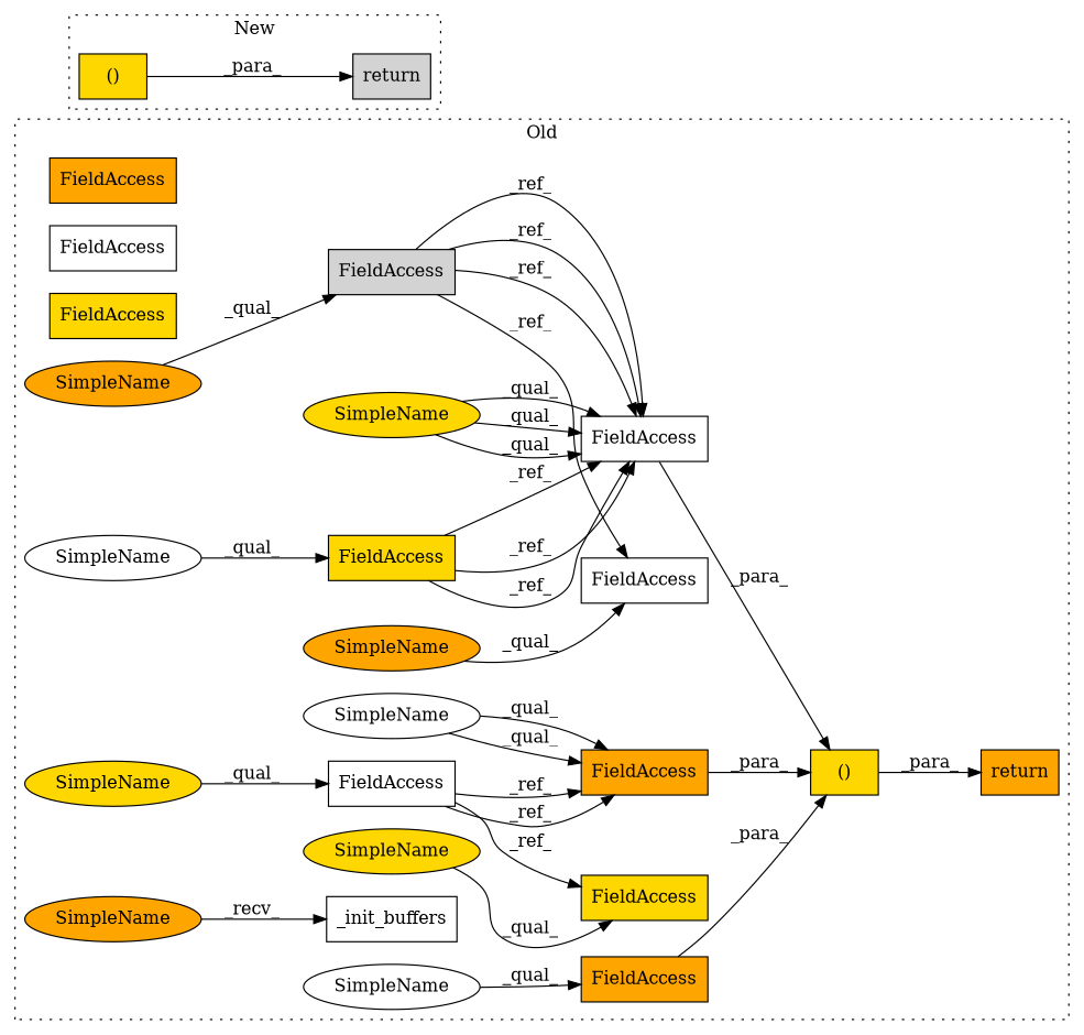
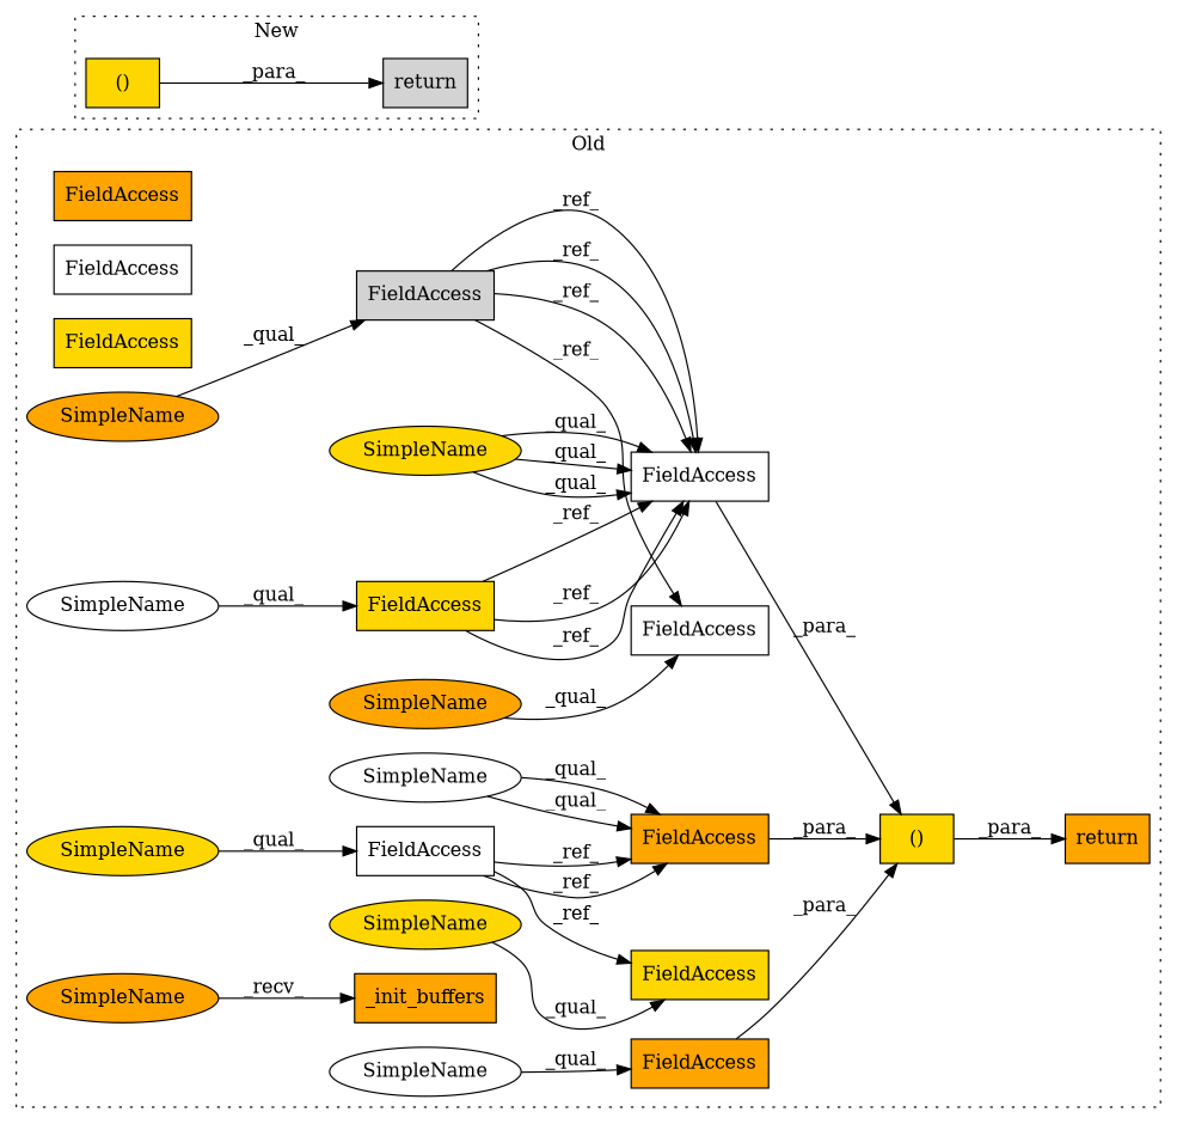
  digraph {
    rankdir=LR
    node [a=22 l=4 s=9205 shape=box style=filled fillcolor=white]
-   n1 [a=32 l="14,1" label=_init_buffers s="7450,7470"]
+   n1 [a=32 l="14,1" label=_init_buffers s="7450,7470" fillcolor=orange]
    n2 [l=14 label=FieldAccess s=8806 fillcolor=gold]
    n3 [a=106 l=71 label="()" s=9148 fillcolor=gold]
    n4 [l=15 label=FieldAccess s=9148 fillcolor=orange]
    n5 [l=16 label=FieldAccess s=9176 fillcolor=orange]
    n6 [l=14 label=FieldAccess]
    n7 [l=14 label=FieldAccess s=8925 fillcolor=lightgrey]
    n8 [l=16 label=FieldAccess s=8660]
    n9 [a=41 l=12 label=return s=9136 fillcolor=orange]
    n10 [l=14 label=FieldAccess s=9108]
    n11 [l=16 label=FieldAccess s=8821 fillcolor=gold]
    n12 [l=14 label=FieldAccess fillcolor=gold]
    n13 [l=16 label=FieldAccess s=9176 fillcolor=orange]
    n14 [l=14 label=FieldAccess]
    n15 [a=42 label=SimpleName s=8925 shape=ellipse fillcolor=orange]
    n16 [a=42 label=SimpleName shape=ellipse fillcolor=gold]
    n17 [a=42 label=SimpleName s=8821 shape=ellipse fillcolor=gold]
    n18 [a=42 label=SimpleName s=8660 shape=ellipse fillcolor=gold]
    n19 [a=42 label=SimpleName s=9176 shape=ellipse]
    n20 [a=42 label=SimpleName s=8806 shape=ellipse]
    n21 [a=42 label=SimpleName s=9148 shape=ellipse]
    n22 [a=42 label=SimpleName s=7445 shape=ellipse fillcolor=orange]
    n23 [a=42 label=SimpleName s=9108 shape=ellipse fillcolor=orange]
    n24 [a=41 l=12 label=return s=8286 fillcolor=lightgrey]
    n25 [a=106 l=56 label="()" s=8298 fillcolor=gold]
    subgraph cluster_1 {
      label=Old
      style=dotted
      n1
      n2
      n3
      n4
      n5
      n6
      n7
      n8
      n9
      n10
      n11
      n12
      n13
      n14
      n15
      n16
      n17
      n18
      n19
      n20
      n21
      n22
      n23
    }
    subgraph cluster_2 {
      label=New
      style=dotted
      n24
      n25
    }
    n2 -> n14 [label=_ref_]
    n2 -> n14 [label=_ref_]
    n2 -> n14 [label=_ref_]
    n3 -> n9 [label=_para_]
    n4 -> n3 [label=_para_]
    n7 -> n10 [label=_ref_]
    n7 -> n14 [label=_ref_]
    n7 -> n14 [label=_ref_]
    n7 -> n14 [label=_ref_]
    n8 -> n11 [label=_ref_]
    n8 -> n13 [label=_ref_]
    n8 -> n13 [label=_ref_]
    n13 -> n3 [label=_para_]
    n14 -> n3 [label=_para_]
    n15 -> n7 [label=_qual_]
    n16 -> n14 [label=_qual_]
    n16 -> n14 [label=_qual_]
    n16 -> n14 [label=_qual_]
    n17 -> n11 [label=_qual_]
    n18 -> n8 [label=_qual_]
    n19 -> n13 [label=_qual_]
    n19 -> n13 [label=_qual_]
    n20 -> n2 [label=_qual_]
    n21 -> n4 [label=_qual_]
    n22 -> n1 [label=_recv_]
    n23 -> n10 [label=_qual_]
    n25 -> n24 [label=_para_]
  }
